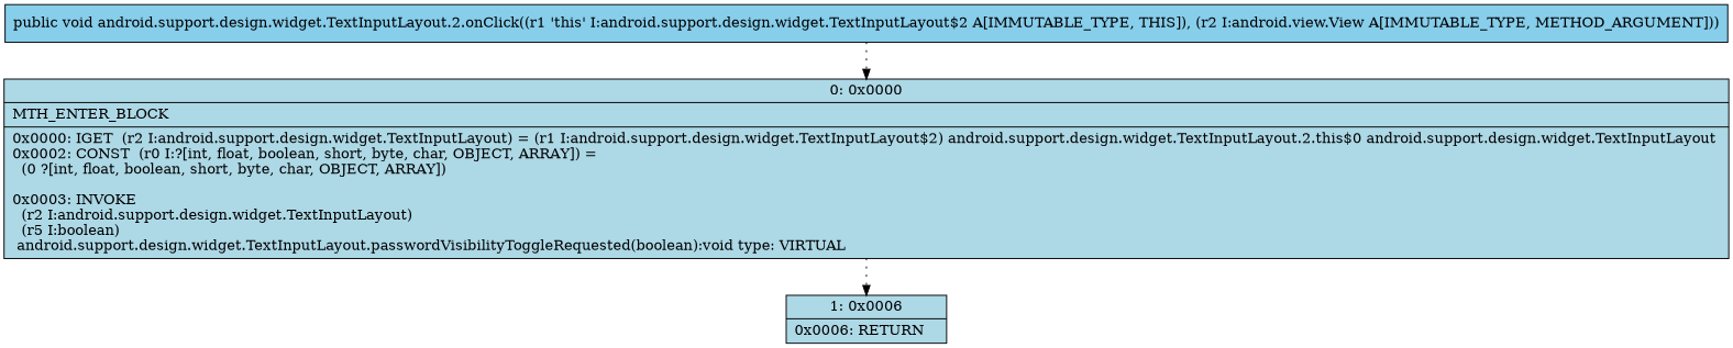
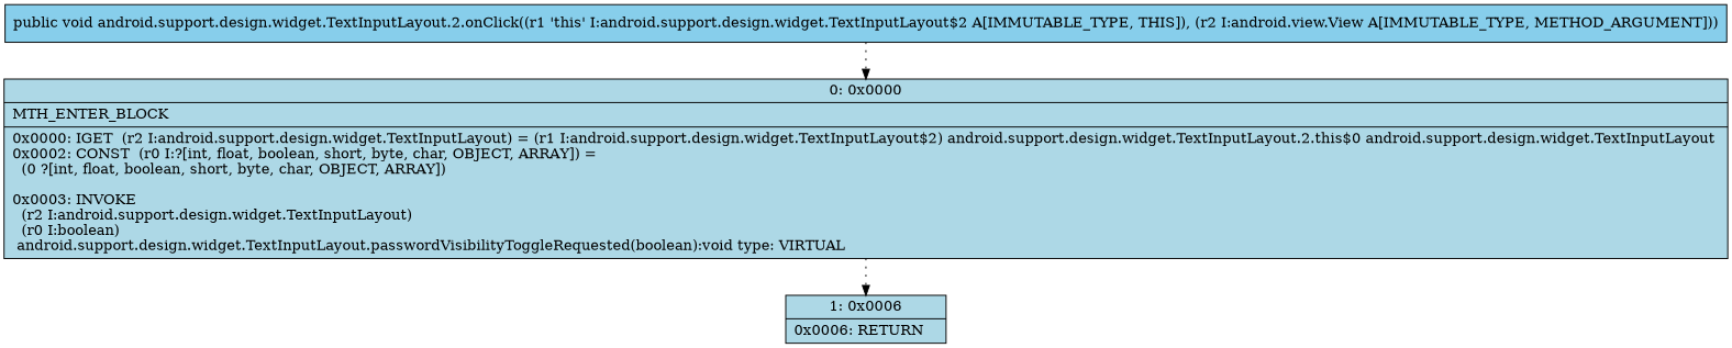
  digraph {
    node [shape=record style=filled fillcolor=lightblue]
    edge [style=dotted]
-   n1 [label="{0\:\ 0x0000|MTH_ENTER_BLOCK\l|0x0000: IGET  (r2 I:android.support.design.widget.TextInputLayout) = (r1 I:android.support.design.widget.TextInputLayout$2) android.support.design.widget.TextInputLayout.2.this$0 android.support.design.widget.TextInputLayout \l0x0002: CONST  (r0 I:?[int, float, boolean, short, byte, char, OBJECT, ARRAY]) = \l  (0 ?[int, float, boolean, short, byte, char, OBJECT, ARRAY])\l \l0x0003: INVOKE  \l  (r2 I:android.support.design.widget.TextInputLayout)\l  (r5 I:boolean)\l android.support.design.widget.TextInputLayout.passwordVisibilityToggleRequested(boolean):void type: VIRTUAL \l}"]
+   n1 [label="{0\:\ 0x0000|MTH_ENTER_BLOCK\l|0x0000: IGET  (r2 I:android.support.design.widget.TextInputLayout) = (r1 I:android.support.design.widget.TextInputLayout$2) android.support.design.widget.TextInputLayout.2.this$0 android.support.design.widget.TextInputLayout \l0x0002: CONST  (r0 I:?[int, float, boolean, short, byte, char, OBJECT, ARRAY]) = \l  (0 ?[int, float, boolean, short, byte, char, OBJECT, ARRAY])\l \l0x0003: INVOKE  \l  (r2 I:android.support.design.widget.TextInputLayout)\l  (r0 I:boolean)\l android.support.design.widget.TextInputLayout.passwordVisibilityToggleRequested(boolean):void type: VIRTUAL \l}"]
    n2 [label="{1\:\ 0x0006|0x0006: RETURN   \l}"]
    n3 [label="{public void android.support.design.widget.TextInputLayout.2.onClick((r1 'this' I:android.support.design.widget.TextInputLayout$2 A[IMMUTABLE_TYPE, THIS]), (r2 I:android.view.View A[IMMUTABLE_TYPE, METHOD_ARGUMENT])) }" fillcolor=skyblue]
    n1 -> n2
    n3 -> n1
  }
